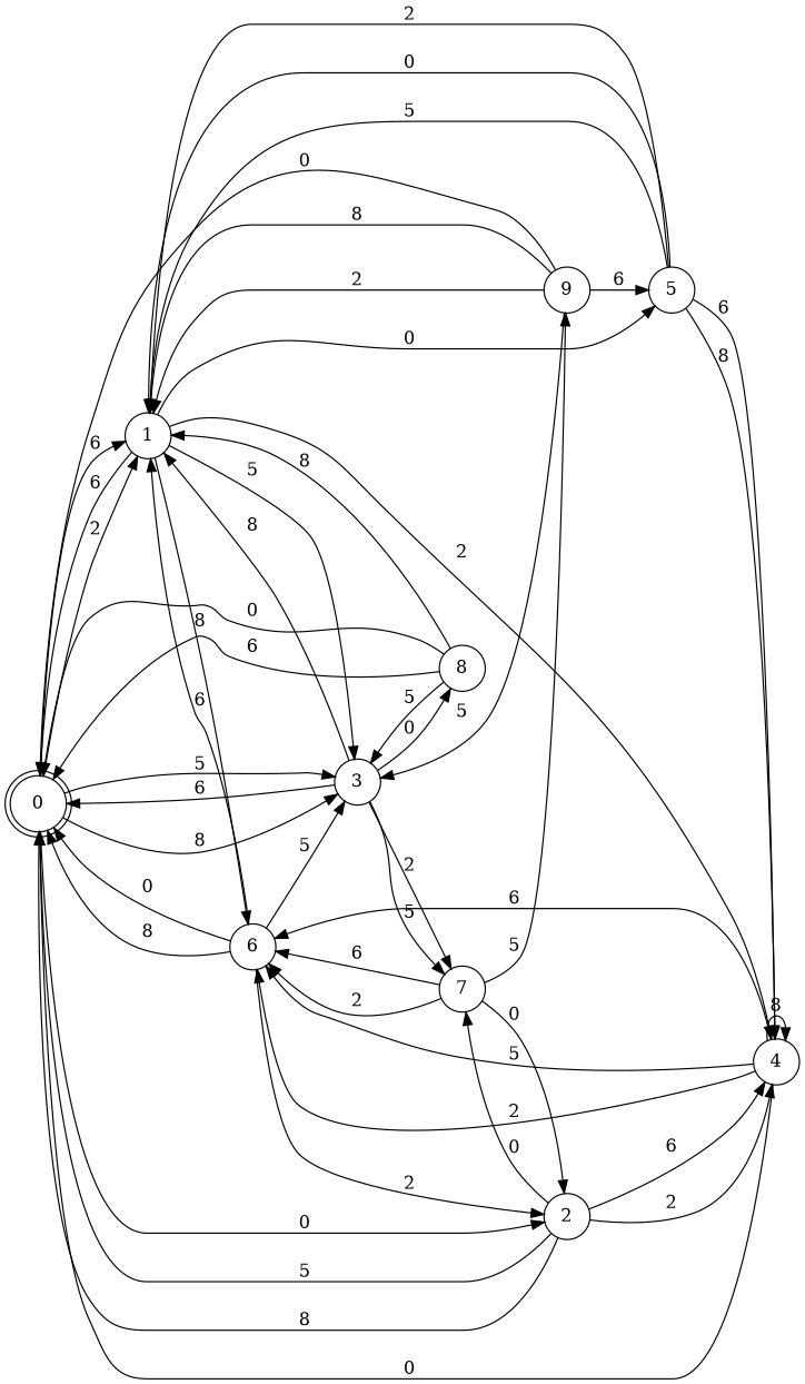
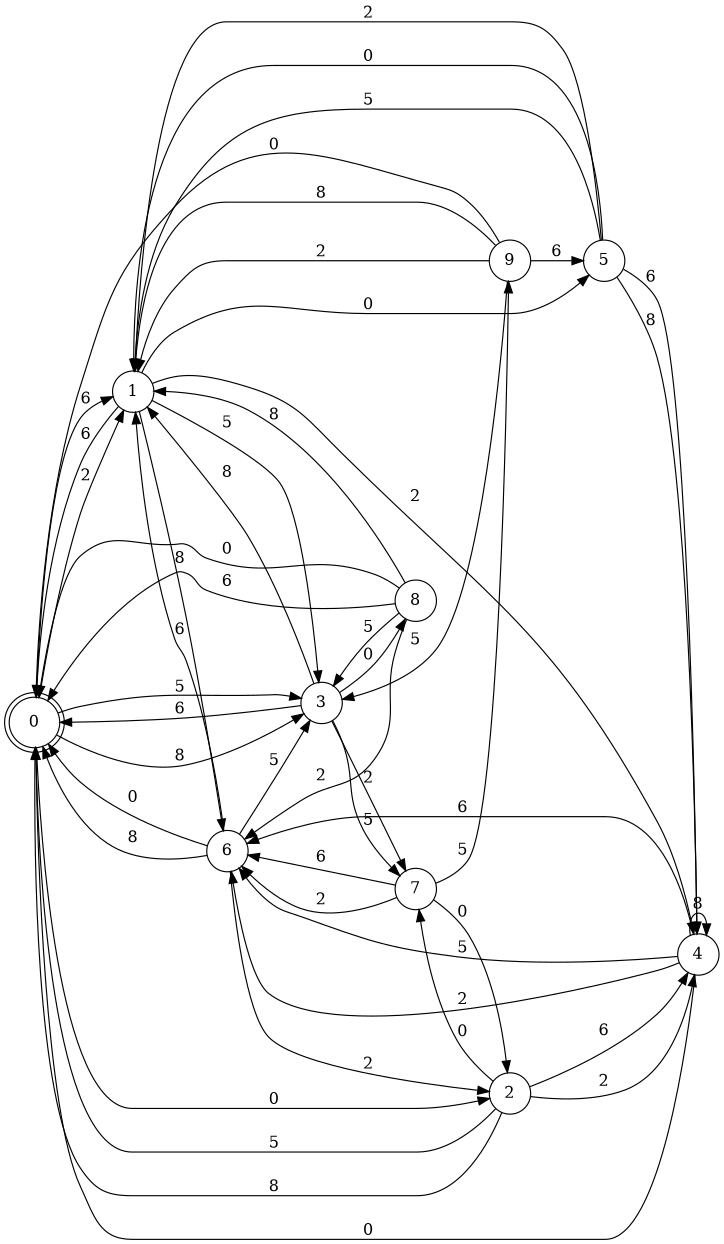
  digraph {
    rankdir=LR
    node [shape=circle]
    n1 [label=0 shape=doublecircle]
    n2 [label=1]
    n3 [label=2]
    n4 [label=3]
    n5 [label=4]
    n6 [label=5]
    n7 [label=6]
    n8 [label=7]
    n9 [label=8]
    n10 [label=9]
    n1 -> n2 [label=2]
    n1 -> n2 [label=6]
    n1 -> n3 [label=0]
    n1 -> n4 [label=8]
    n1 -> n4 [label=5]
    n2 -> n1 [label=6]
    n2 -> n4 [label=5]
    n2 -> n5 [label=2]
    n2 -> n6 [label=0]
    n2 -> n7 [label=8]
    n3 -> n1 [label=8]
    n3 -> n1 [label=5]
    n3 -> n5 [label=2]
    n3 -> n5 [label=6]
    n3 -> n8 [label=0]
    n4 -> n1 [label=6]
    n4 -> n2 [label=8]
    n4 -> n8 [label=2]
    n4 -> n8 [label=5]
    n4 -> n9 [label=0]
    n5 -> n1 [label=0]
    n5 -> n5 [label=8]
    n5 -> n7 [label=2]
    n5 -> n7 [label=6]
    n5 -> n7 [label=5]
    n6 -> n2 [label=2]
    n6 -> n2 [label=0]
    n6 -> n2 [label=5]
    n6 -> n5 [label=6]
    n6 -> n5 [label=8]
    n7 -> n1 [label=0]
    n7 -> n1 [label=8]
    n7 -> n2 [label=6]
    n7 -> n3 [label=2]
    n7 -> n4 [label=5]
    n8 -> n3 [label=0]
    n8 -> n7 [label=2]
    n8 -> n7 [label=6]
    n8 -> n10 [label=5]
    n9 -> n1 [label=0]
    n9 -> n1 [label=6]
    n9 -> n2 [label=8]
    n9 -> n4 [label=5]
+   n9 -> n7 [label=2]
    n10 -> n1 [label=0]
    n10 -> n2 [label=2]
    n10 -> n2 [label=8]
    n10 -> n4 [label=5]
    n10 -> n6 [label=6]
  }
